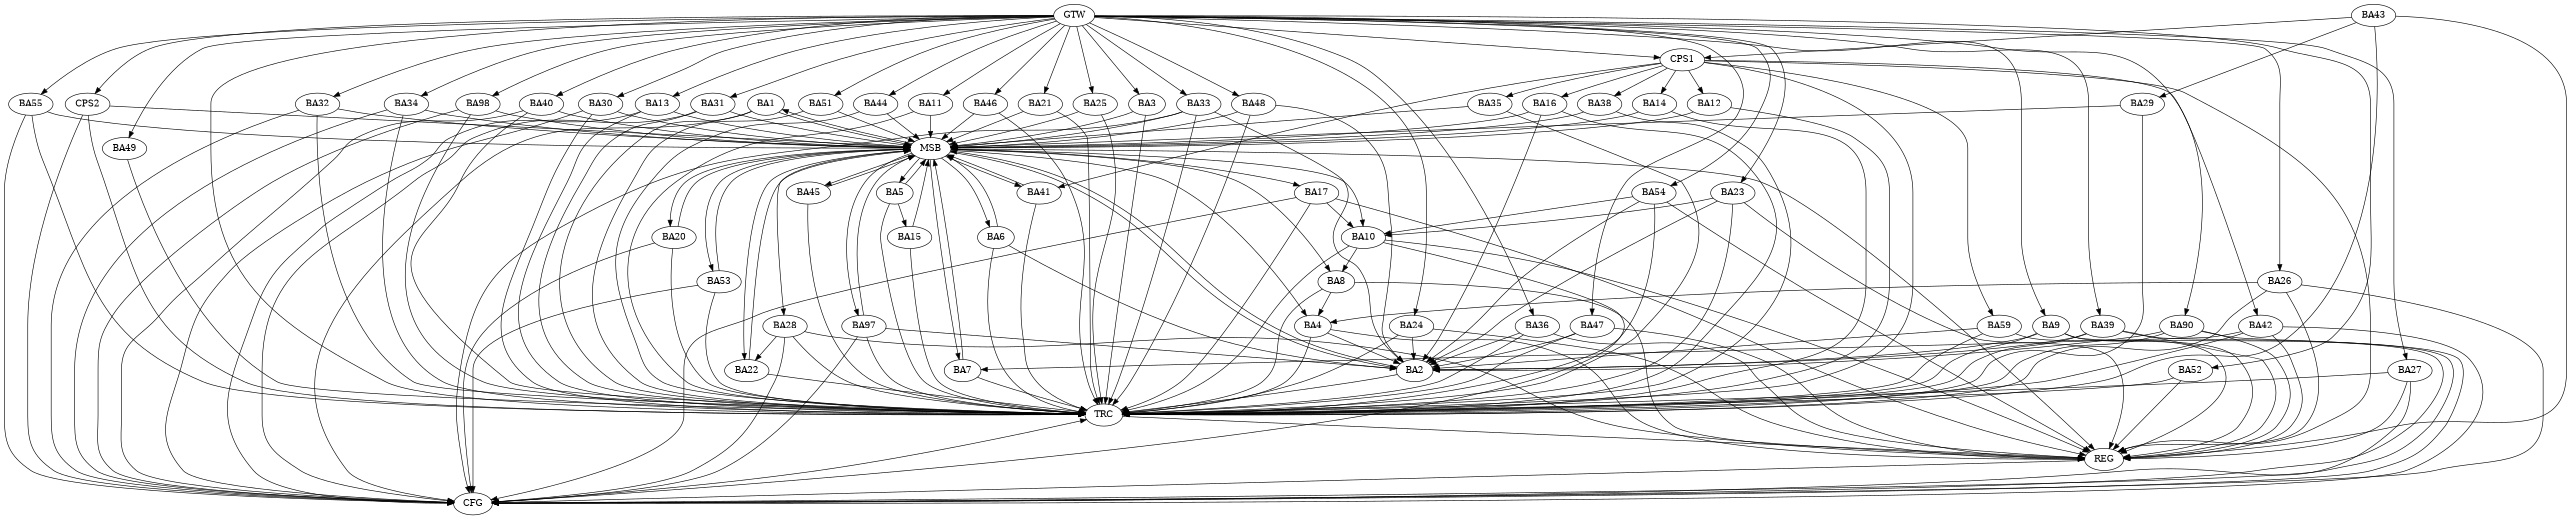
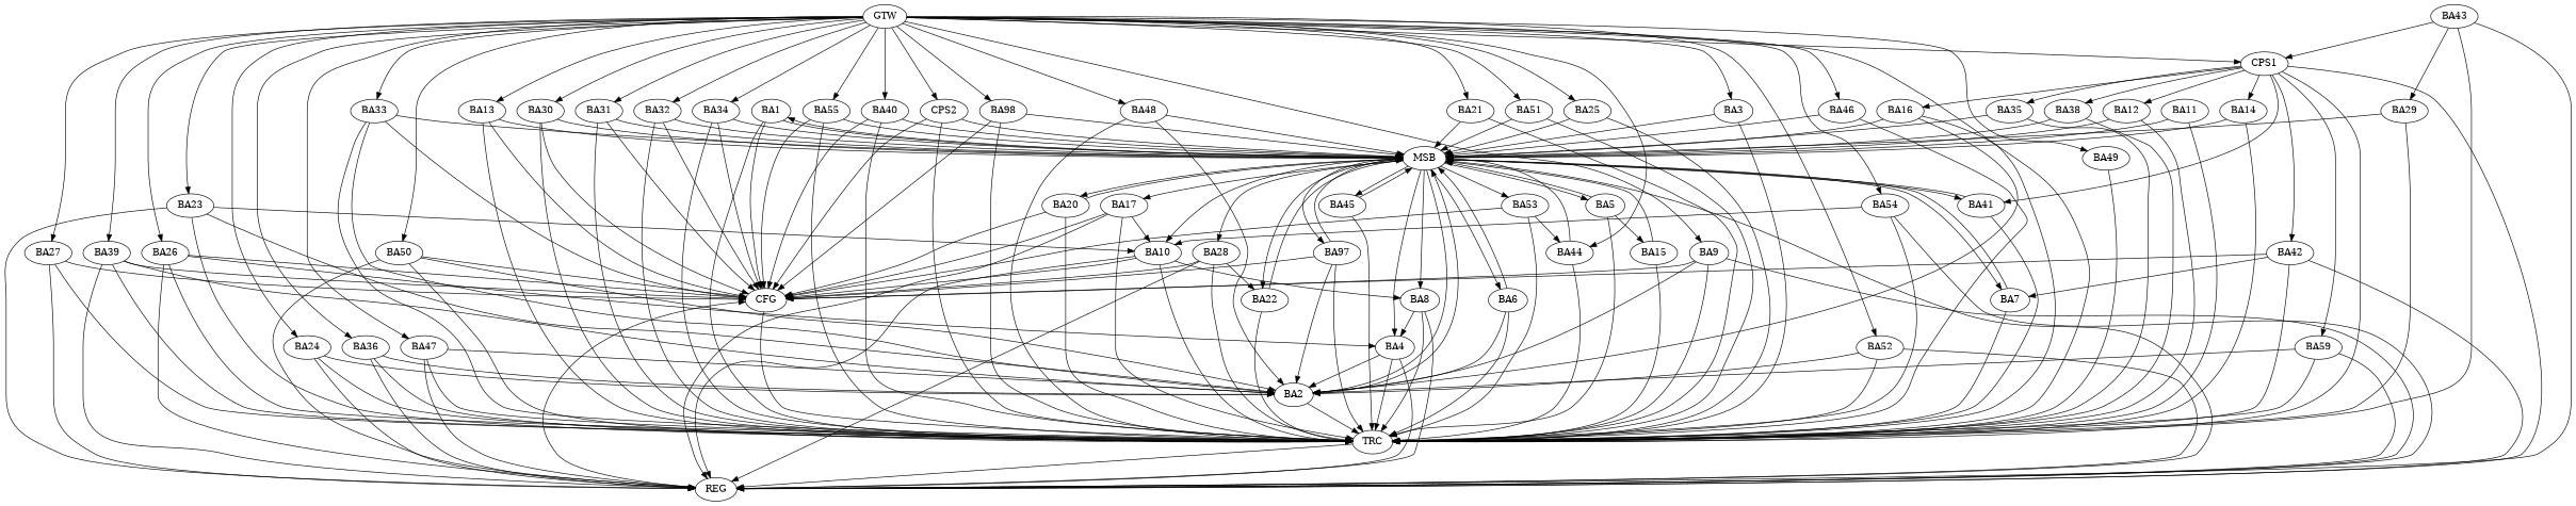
  strict digraph {
    n1 [label=BA1]
    n2 [label=MSB]
    n3 [label=CFG]
    n4 [label=TRC]
    n5 [label=BA2]
    n6 [label=BA4]
    n7 [label=REG]
    n8 [label=BA5]
    n9 [label=BA6]
    n10 [label=BA7]
    n11 [label=BA8]
    n12 [label=BA10]
    n13 [label=BA17]
    n14 [label=BA20]
    n15 [label=BA22]
    n16 [label=BA28]
    n17 [label=BA97]
    n18 [label=BA41]
    n19 [label=BA45]
    n20 [label=BA53]
    n21 [label=BA3]
    n22 [label=BA15]
    n23 [label=BA9]
    n24 [label=BA11]
    n25 [label=BA12]
    n26 [label=BA13]
    n27 [label=BA14]
    n28 [label=BA16]
    n29 [label=BA98]
    n30 [label=BA59]
    n31 [label=BA21]
    n32 [label=BA23]
    n33 [label=BA24]
    n34 [label=BA25]
    n35 [label=BA26]
    n36 [label=BA27]
    n37 [label=BA29]
    n38 [label=BA30]
    n39 [label=BA31]
    n40 [label=BA32]
    n41 [label=BA33]
    n42 [label=BA34]
    n43 [label=BA35]
    n44 [label=BA36]
    n45 [label=BA38]
    n46 [label=BA39]
    n47 [label=BA40]
    n48 [label=BA42]
    n49 [label=BA43]
    n50 [label=CPS1]
    n51 [label=BA44]
    n52 [label=BA46]
    n53 [label=BA47]
    n54 [label=BA48]
    n55 [label=BA49]
-   n56 [label=BA90]
+   n56 [label=BA50]
    n57 [label=BA51]
    n58 [label=BA52]
    n59 [label=BA54]
    n60 [label=BA55]
    n61 [label=CPS2]
    n62 [label=GTW]
    n1 -> n2
    n1 -> n3
    n1 -> n4
    n2 -> n1
    n2 -> n5
    n2 -> n6
    n2 -> n7
    n2 -> n8
    n2 -> n9
    n2 -> n10
    n2 -> n11
    n2 -> n12
    n2 -> n13
    n2 -> n14
    n2 -> n15
    n2 -> n16
    n2 -> n17
    n2 -> n18
    n2 -> n19
    n2 -> n20
    n3 -> n4
    n4 -> n7
    n5 -> n2
    n5 -> n4
    n6 -> n4
    n6 -> n5
    n6 -> n7
    n7 -> n3
    n8 -> n2
    n8 -> n4
    n8 -> n22
    n9 -> n2
    n9 -> n4
    n9 -> n5
    n10 -> n2
    n10 -> n4
    n11 -> n4
    n11 -> n6
    n11 -> n7
    n12 -> n3
    n12 -> n4
    n12 -> n7
    n12 -> n11
    n13 -> n3
    n13 -> n4
    n13 -> n7
    n13 -> n12
    n14 -> n2
    n14 -> n3
    n14 -> n4
    n15 -> n2
    n15 -> n4
    n16 -> n3
    n16 -> n4
    n16 -> n7
    n16 -> n15
    n17 -> n2
    n17 -> n3
    n17 -> n4
    n17 -> n5
    n18 -> n2
    n18 -> n4
    n19 -> n2
    n19 -> n4
-   n20 -> n2
+   n20 -> n51
    n20 -> n3
    n20 -> n4
    n21 -> n2
    n21 -> n4
    n22 -> n2
    n22 -> n4
    n23 -> n3
    n23 -> n4
    n23 -> n5
    n23 -> n7
    n24 -> n2
    n24 -> n4
    n25 -> n2
    n25 -> n4
    n26 -> n2
    n26 -> n3
    n26 -> n4
    n27 -> n2
    n27 -> n4
    n28 -> n2
    n28 -> n4
    n28 -> n5
    n29 -> n2
    n29 -> n3
    n29 -> n4
    n30 -> n4
    n30 -> n5
    n30 -> n7
    n31 -> n2
    n31 -> n4
    n32 -> n4
    n32 -> n5
    n32 -> n7
    n32 -> n12
    n33 -> n4
    n33 -> n5
    n33 -> n7
    n34 -> n2
    n34 -> n4
    n35 -> n3
    n35 -> n4
    n35 -> n6
    n35 -> n7
    n36 -> n3
    n36 -> n4
    n36 -> n7
    n37 -> n2
    n37 -> n4
    n38 -> n2
    n38 -> n3
    n38 -> n4
    n39 -> n2
    n39 -> n3
    n39 -> n4
    n40 -> n2
    n40 -> n3
    n40 -> n4
    n41 -> n2
    n41 -> n3
    n41 -> n4
    n41 -> n5
    n42 -> n2
    n42 -> n3
    n42 -> n4
    n43 -> n2
    n43 -> n4
    n44 -> n4
    n44 -> n5
    n44 -> n7
    n45 -> n2
    n45 -> n4
    n46 -> n3
    n46 -> n4
    n46 -> n5
    n46 -> n7
    n47 -> n2
    n47 -> n3
    n47 -> n4
    n48 -> n3
    n48 -> n4
    n48 -> n7
    n48 -> n10
    n49 -> n4
    n49 -> n7
    n49 -> n37
    n49 -> n50
    n50 -> n4
    n50 -> n7
    n50 -> n18
    n50 -> n25
    n50 -> n27
    n50 -> n28
    n50 -> n30
    n50 -> n43
    n50 -> n45
    n50 -> n48
    n51 -> n2
    n51 -> n4
    n52 -> n2
    n52 -> n4
    n53 -> n4
    n53 -> n5
    n53 -> n7
    n54 -> n2
    n54 -> n4
    n54 -> n5
    n55 -> n4
    n56 -> n3
    n56 -> n4
    n56 -> n5
    n56 -> n7
    n57 -> n2
    n57 -> n4
    n58 -> n4
-   n59 -> n5
+   n58 -> n5
    n58 -> n7
    n59 -> n4
    n59 -> n7
    n59 -> n12
    n60 -> n2
    n60 -> n3
    n60 -> n4
    n61 -> n2
    n61 -> n3
    n61 -> n4
    n62 -> n4
    n62 -> n21
    n62 -> n23
-   n62 -> n24
    n62 -> n26
    n62 -> n29
    n62 -> n31
    n62 -> n32
    n62 -> n33
    n62 -> n34
    n62 -> n35
    n62 -> n36
    n62 -> n38
    n62 -> n39
    n62 -> n40
    n62 -> n41
    n62 -> n42
    n62 -> n44
    n62 -> n46
    n62 -> n47
    n62 -> n50
    n62 -> n51
    n62 -> n52
    n62 -> n53
    n62 -> n54
    n62 -> n55
    n62 -> n56
    n62 -> n57
    n62 -> n58
    n62 -> n59
    n62 -> n60
    n62 -> n61
  }
